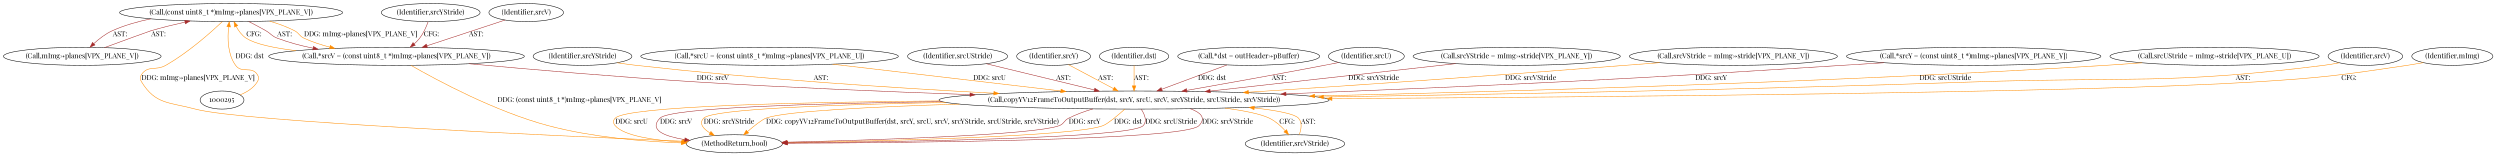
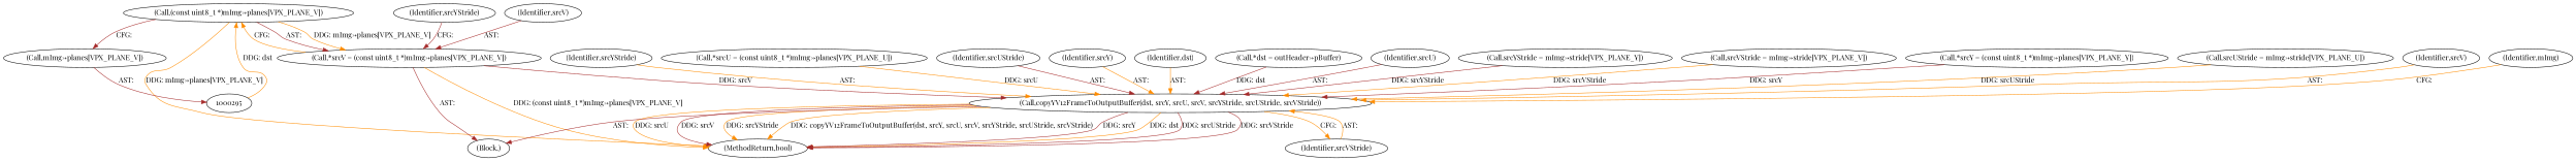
  digraph {
    fontname="Playfair Display"
    node [fontname="Playfair Display"]
    edge [color=darkorange fontname="Playfair Display"]
    n1 [label="(Call,(const uint8_t *)mImg->planes[VPX_PLANE_V])"]
    n2 [label="(Call,*srcV = (const uint8_t *)mImg->planes[VPX_PLANE_V])"]
    n3 [label="(Call,mImg->planes[VPX_PLANE_V])"]
    n4 [label="(MethodReturn,bool)"]
    n5 [label="(Call,copyYV12FrameToOutputBuffer(dst, srcY, srcU, srcV, srcYStride, srcUStride, srcVStride))"]
+   n6 [label="(Block,)"]
    n7 [label="(Identifier,srcVStride)"]
    n8 [label="(Identifier,srcYStride)"]
    n9 [label="(Call,*srcU = (const uint8_t *)mImg->planes[VPX_PLANE_U])"]
    n10 [label="(Identifier,srcUStride)"]
    n11 [label="(Identifier,srcY)"]
    n12 [label="(Identifier,srcYStride)"]
    n13 [label="(Identifier,dst)"]
    n14 [label="(Call,*dst = outHeader->pBuffer)"]
    n15 [label="(Identifier,srcU)"]
    n16 [label="(Call,srcYStride = mImg->stride[VPX_PLANE_Y])"]
    n17 [label="(Call,srcVStride = mImg->stride[VPX_PLANE_V])"]
    n18 [label="(Identifier,srcV)"]
    n19 [label="(Call,*srcY = (const uint8_t *)mImg->planes[VPX_PLANE_Y])"]
    n20 [label="(Call,srcUStride = mImg->stride[VPX_PLANE_U])"]
    n21 [label="(Identifier,srcV)"]
    n22 [label="(Identifier,mImg)"]
    1000295
    n1 -> n2 [color=brown label="AST: "]
    n1 -> n2 [label="DDG: mImg->planes[VPX_PLANE_V]"]
-   n1 -> n3 [color=brown label="AST: "]
+   n1 -> n3 [color=brown label="CFG: "]
    n1 -> n4 [label="DDG: mImg->planes[VPX_PLANE_V]"]
    n2 -> n1 [label="CFG: "]
    n2 -> n4 [label="DDG: (const uint8_t *)mImg->planes[VPX_PLANE_V]"]
    n2 -> n5 [color=brown label="DDG: srcV"]
-   n3 -> n1 [color=brown label="AST: "]
+   n2 -> n6 [color=brown label="AST: "]
+   n3 -> 1000295 [color=brown label="AST: "]
    n5 -> n4 [label="DDG: dst"]
    n5 -> n4 [color=brown label="DDG: srcUStride"]
    n5 -> n4 [color=brown label="DDG: srcVStride"]
    n5 -> n4 [label="DDG: srcU"]
    n5 -> n4 [color=brown label="DDG: srcV"]
    n5 -> n4 [label="DDG: srcYStride"]
    n5 -> n4 [label="DDG: copyYV12FrameToOutputBuffer(dst, srcY, srcU, srcV, srcYStride, srcUStride, srcVStride)"]
    n5 -> n4 [color=brown label="DDG: srcY"]
+   n5 -> n6 [color=brown label="AST: "]
    n5 -> n7 [label="CFG: "]
    n7 -> n5 [label="AST: "]
    n8 -> n5 [label="AST: "]
    n9 -> n5 [label="DDG: srcU"]
    n10 -> n5 [color=brown label="AST: "]
    n11 -> n5 [label="AST: "]
    n12 -> n2 [color=brown label="CFG: "]
    n13 -> n5 [label="AST: "]
    n14 -> n5 [color=brown label="DDG: dst"]
    n15 -> n5 [color=brown label="AST: "]
    n16 -> n5 [color=brown label="DDG: srcYStride"]
    n17 -> n5 [label="DDG: srcVStride"]
    n18 -> n2 [color=brown label="AST: "]
    n19 -> n5 [color=brown label="DDG: srcY"]
    n20 -> n5 [label="DDG: srcUStride"]
    n21 -> n5 [label="AST: "]
    n22 -> n5 [label="CFG: "]
    1000295 -> n1 [label="DDG: dst"]
  }
